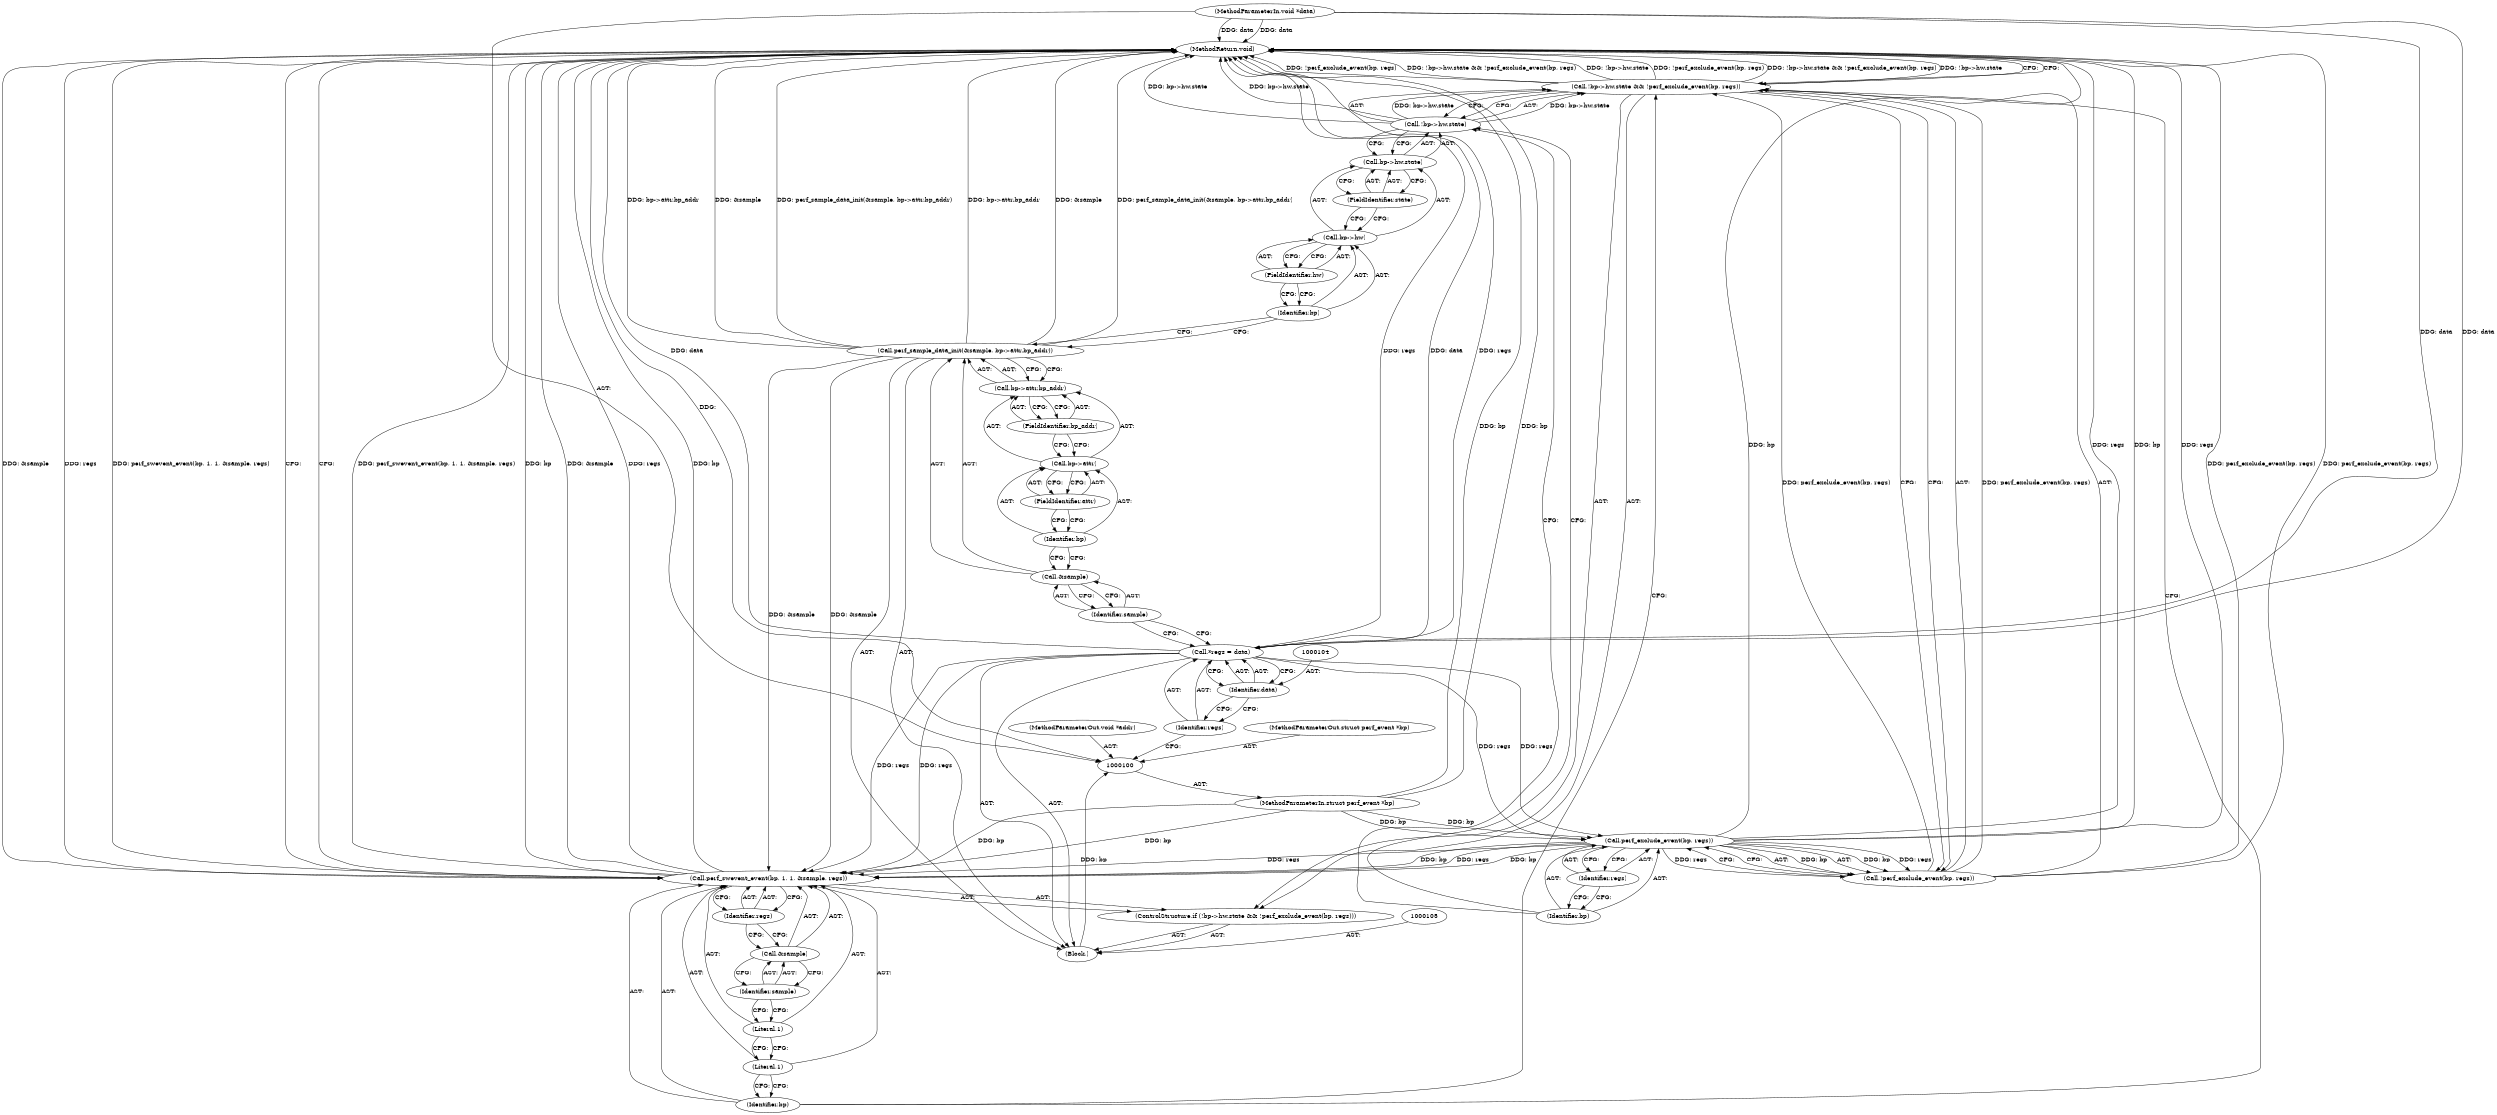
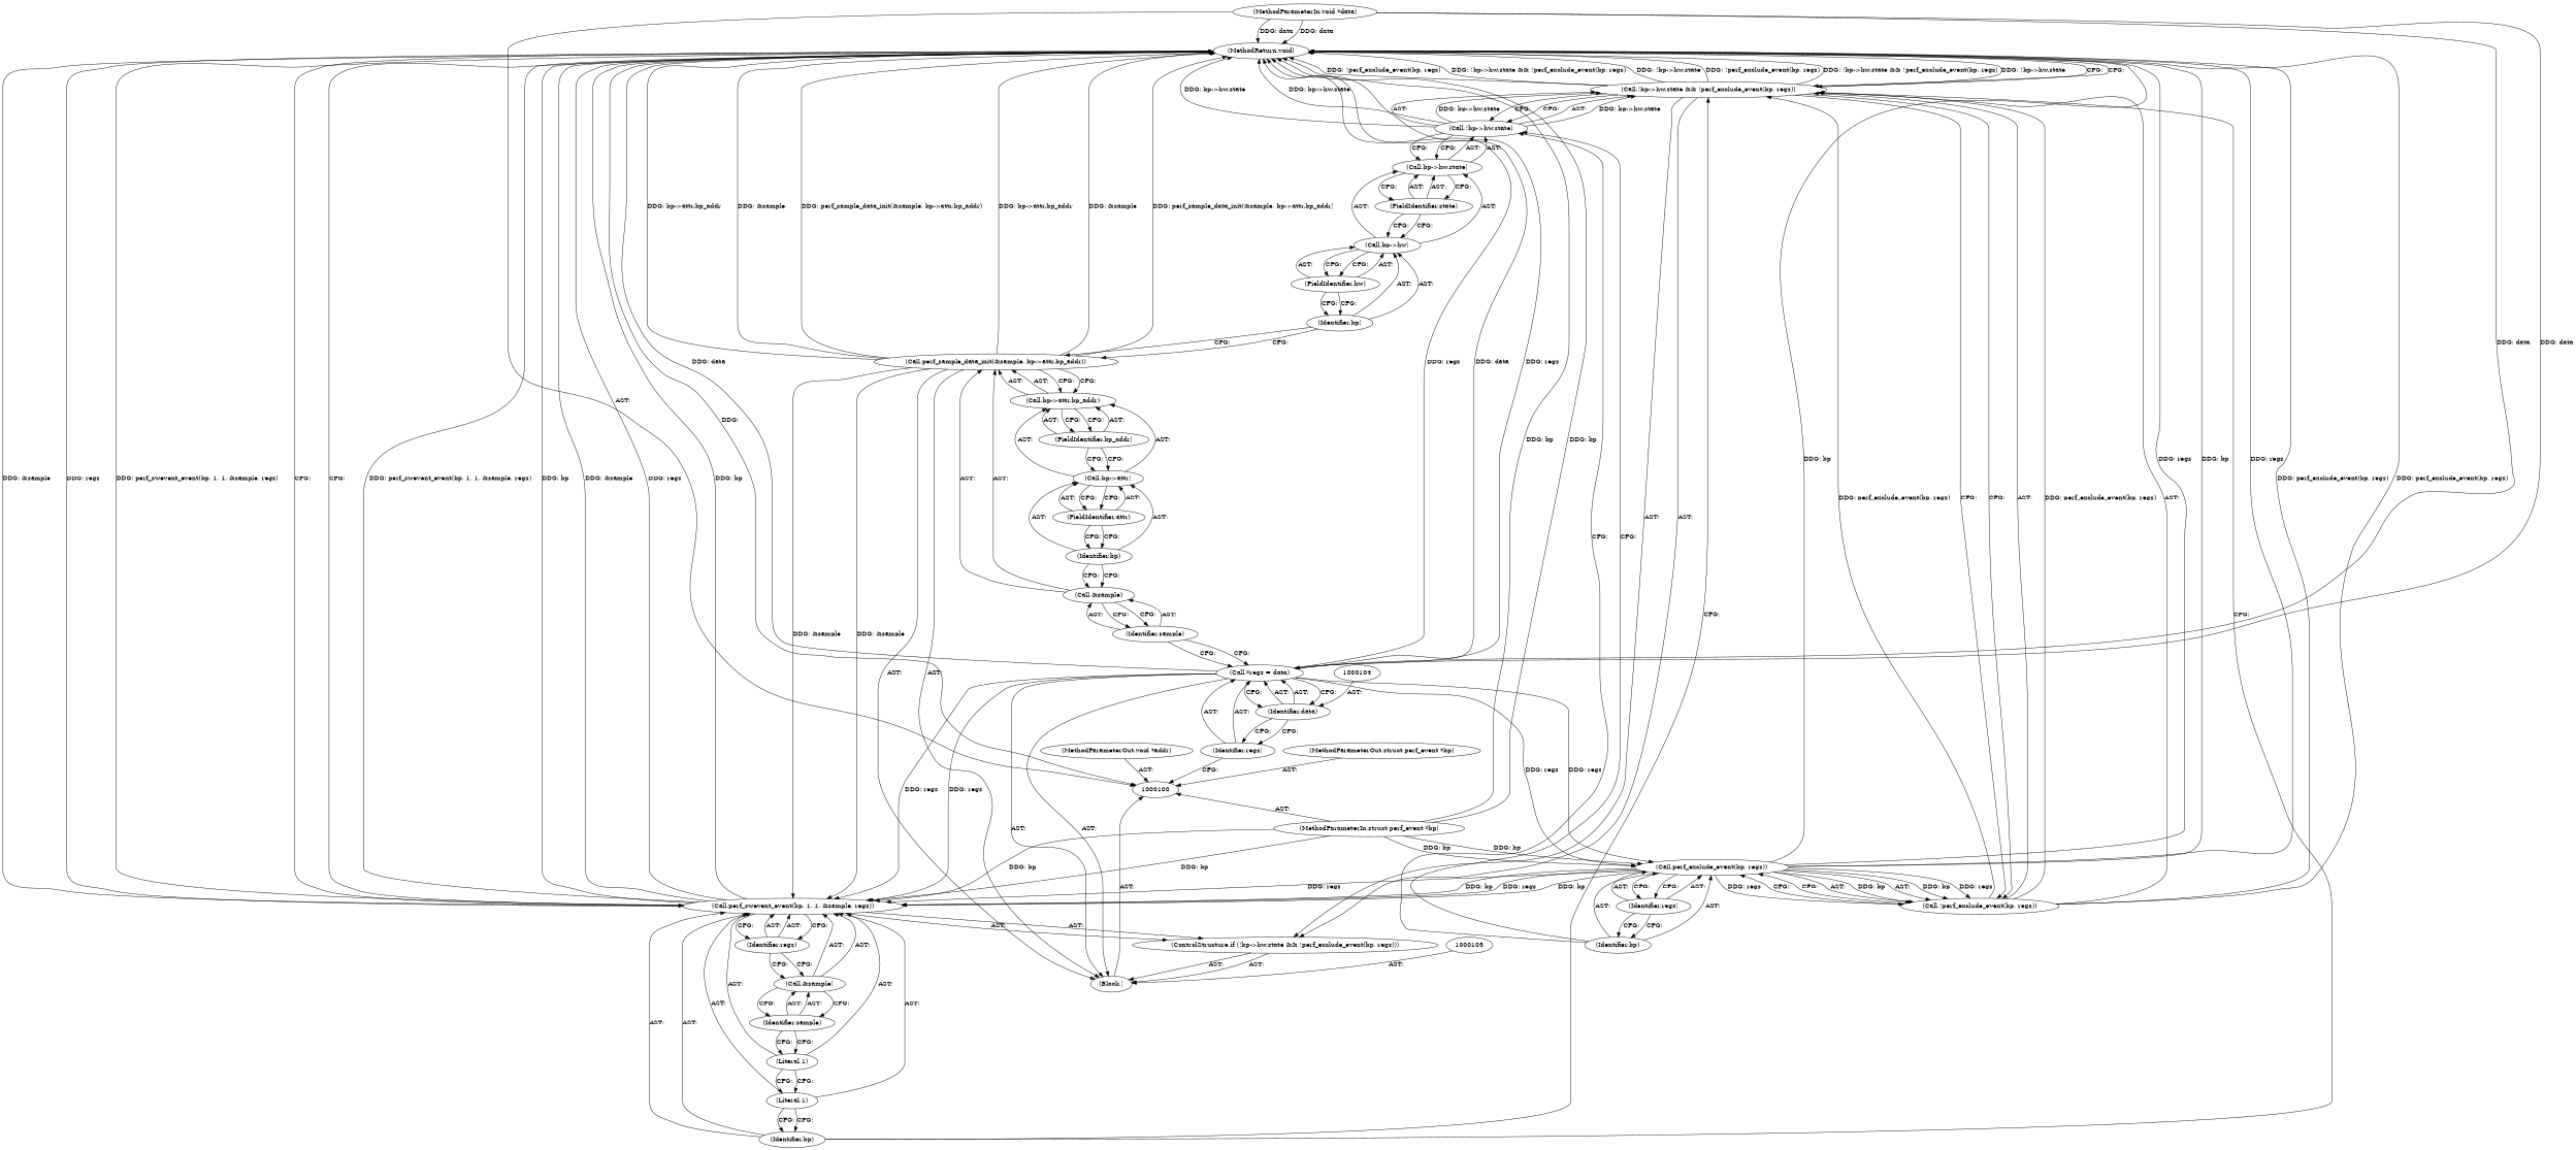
  digraph {
    fontname="DejaVu Serif"
    node [fontname="DejaVu Serif"]
    edge [fontname="DejaVu Serif"]
    n1 [label="(MethodReturn,void)"]
    n2 [label="(Call,!bp->hw.state && !perf_exclude_event(bp, regs))"]
    n3 [label="(Call,perf_swevent_event(bp, 1, 1, &sample, regs))"]
    1000100
    n5 [label="(ControlStructure,if (!bp->hw.state && !perf_exclude_event(bp, regs)))"]
    n6 [label="(Call,!perf_exclude_event(bp, regs))"]
    n7 [label="(Call,!bp->hw.state)"]
    n8 [label="(Identifier,regs)"]
    n9 [label="(MethodParameterIn,struct perf_event *bp)"]
    n10 [label="(Call,perf_exclude_event(bp, regs))"]
    n11 [label="(Identifier,regs)"]
    n12 [label="(MethodParameterOut,struct perf_event *bp)"]
    n13 [label="(MethodParameterIn,void *data)"]
    n14 [label="(Call,*regs = data)"]
    n15 [label="(Block,)"]
    n16 [label="(Identifier,data)"]
    n17 [label="(MethodParameterOut,void *addr)"]
    n18 [label="(Identifier,regs)"]
    n19 [label="(Call,perf_sample_data_init(&sample, bp->attr.bp_addr))"]
    n20 [label="(Call,bp->attr.bp_addr)"]
    n21 [label="(FieldIdentifier,bp_addr)"]
    n22 [label="(Call,&sample)"]
    n23 [label="(Identifier,sample)"]
    n24 [label="(Call,bp->attr)"]
    n25 [label="(FieldIdentifier,attr)"]
    n26 [label="(Identifier,bp)"]
    n27 [label="(FieldIdentifier,hw)"]
    n28 [label="(Call,bp->hw)"]
    n29 [label="(Identifier,bp)"]
    n30 [label="(Call,bp->hw.state)"]
    n31 [label="(FieldIdentifier,state)"]
    n32 [label="(Identifier,bp)"]
    n33 [label="(Call,&sample)"]
    n34 [label="(Identifier,bp)"]
    n35 [label="(Literal,1)"]
    n36 [label="(Literal,1)"]
    n37 [label="(Identifier,sample)"]
    1000104
    1000105
    n1 -> n2 [label="CFG: "]
    n1 -> n2 [label="CFG: "]
    n1 -> n3 [label="CFG: "]
    n1 -> n3 [label="CFG: "]
    n1 -> 1000100 [label="DDG: "]
    n2 -> n1 [label="DDG: !perf_exclude_event(bp, regs)"]
    n2 -> n1 [label="DDG: !bp->hw.state && !perf_exclude_event(bp, regs)"]
    n2 -> n1 [label="DDG: !bp->hw.state"]
    n2 -> n1 [label="DDG: !perf_exclude_event(bp, regs)"]
    n2 -> n1 [label="DDG: !bp->hw.state && !perf_exclude_event(bp, regs)"]
    n2 -> n1 [label="DDG: !bp->hw.state"]
    n2 -> n5 [label="AST: "]
    n2 -> n5 [label="AST: "]
    n2 -> n6 [label="CFG: "]
    n2 -> n6 [label="CFG: "]
    n2 -> n7 [label="CFG: "]
    n2 -> n7 [label="CFG: "]
    n3 -> n1 [label="DDG: perf_swevent_event(bp, 1, 1, &sample, regs)"]
    n3 -> n1 [label="DDG: bp"]
    n3 -> n1 [label="DDG: &sample"]
    n3 -> n1 [label="DDG: regs"]
    n3 -> n1 [label="DDG: perf_swevent_event(bp, 1, 1, &sample, regs)"]
    n3 -> n1 [label="DDG: bp"]
    n3 -> n1 [label="DDG: &sample"]
    n3 -> n1 [label="DDG: regs"]
    n3 -> n5 [label="AST: "]
    n3 -> n5 [label="AST: "]
    n3 -> n8 [label="CFG: "]
    n3 -> n8 [label="CFG: "]
    n5 -> n15 [label="AST: "]
    n5 -> n15 [label="AST: "]
    n6 -> n1 [label="DDG: perf_exclude_event(bp, regs)"]
    n6 -> n1 [label="DDG: perf_exclude_event(bp, regs)"]
    n6 -> n2 [label="AST: "]
    n6 -> n2 [label="DDG: perf_exclude_event(bp, regs)"]
    n6 -> n2 [label="AST: "]
    n6 -> n2 [label="DDG: perf_exclude_event(bp, regs)"]
    n6 -> n10 [label="CFG: "]
    n6 -> n10 [label="CFG: "]
    n7 -> n1 [label="DDG: bp->hw.state"]
    n7 -> n1 [label="DDG: bp->hw.state"]
    n7 -> n2 [label="AST: "]
    n7 -> n2 [label="DDG: bp->hw.state"]
    n7 -> n2 [label="AST: "]
    n7 -> n2 [label="DDG: bp->hw.state"]
    n7 -> n30 [label="CFG: "]
    n7 -> n30 [label="CFG: "]
    n8 -> n3 [label="AST: "]
    n8 -> n3 [label="AST: "]
    n8 -> n33 [label="CFG: "]
    n8 -> n33 [label="CFG: "]
    n9 -> n1 [label="DDG: bp"]
    n9 -> n1 [label="DDG: bp"]
    n9 -> n3 [label="DDG: bp"]
    n9 -> n3 [label="DDG: bp"]
-   1000100 -> n9 [label="AST: "]
+   n9 -> 1000100 [label="AST: "]
    n9 -> n10 [label="DDG: bp"]
    n9 -> n10 [label="DDG: bp"]
    n10 -> n1 [label="DDG: bp"]
    n10 -> n1 [label="DDG: regs"]
    n10 -> n1 [label="DDG: bp"]
    n10 -> n1 [label="DDG: regs"]
    n10 -> n3 [label="DDG: bp"]
    n10 -> n3 [label="DDG: regs"]
    n10 -> n3 [label="DDG: bp"]
    n10 -> n3 [label="DDG: regs"]
    n10 -> n6 [label="AST: "]
    n10 -> n6 [label="DDG: bp"]
    n10 -> n6 [label="DDG: regs"]
    n10 -> n6 [label="AST: "]
    n10 -> n6 [label="DDG: bp"]
    n10 -> n6 [label="DDG: regs"]
    n10 -> n11 [label="CFG: "]
    n10 -> n11 [label="CFG: "]
    n11 -> n10 [label="AST: "]
    n11 -> n10 [label="AST: "]
    n11 -> n32 [label="CFG: "]
    n11 -> n32 [label="CFG: "]
    n12 -> 1000100 [label="AST: "]
    n13 -> n1 [label="DDG: data"]
    n13 -> n1 [label="DDG: data"]
    n13 -> 1000100 [label="AST: "]
    n13 -> n14 [label="DDG: data"]
    n13 -> n14 [label="DDG: data"]
    n14 -> n1 [label="DDG: data"]
    n14 -> n1 [label="DDG: regs"]
    n14 -> n1 [label="DDG: data"]
    n14 -> n1 [label="DDG: regs"]
    n14 -> n3 [label="DDG: regs"]
    n14 -> n3 [label="DDG: regs"]
    n14 -> n10 [label="DDG: regs"]
    n14 -> n10 [label="DDG: regs"]
    n14 -> n15 [label="AST: "]
    n14 -> n15 [label="AST: "]
    n14 -> n16 [label="CFG: "]
    n14 -> n16 [label="CFG: "]
-   n15 -> 1000100 [label="DDG: bp"]
+   n15 -> 1000100 [label="AST: "]
    n16 -> n14 [label="AST: "]
    n16 -> n14 [label="AST: "]
    n16 -> n18 [label="CFG: "]
    n16 -> n18 [label="CFG: "]
    n17 -> 1000100 [label="AST: "]
    n18 -> 1000100 [label="CFG: "]
    n18 -> n14 [label="AST: "]
    n18 -> n14 [label="AST: "]
    n19 -> n1 [label="DDG: bp->attr.bp_addr"]
    n19 -> n1 [label="DDG: &sample"]
    n19 -> n1 [label="DDG: perf_sample_data_init(&sample, bp->attr.bp_addr)"]
    n19 -> n1 [label="DDG: bp->attr.bp_addr"]
    n19 -> n1 [label="DDG: &sample"]
    n19 -> n1 [label="DDG: perf_sample_data_init(&sample, bp->attr.bp_addr)"]
    n19 -> n3 [label="DDG: &sample"]
    n19 -> n3 [label="DDG: &sample"]
    n19 -> n15 [label="AST: "]
    n19 -> n15 [label="AST: "]
    n19 -> n20 [label="CFG: "]
    n19 -> n20 [label="CFG: "]
    n20 -> n19 [label="AST: "]
    n20 -> n19 [label="AST: "]
    n20 -> n21 [label="CFG: "]
    n20 -> n21 [label="CFG: "]
    n21 -> n20 [label="AST: "]
    n21 -> n20 [label="AST: "]
    n21 -> n24 [label="CFG: "]
    n21 -> n24 [label="CFG: "]
    n22 -> n19 [label="AST: "]
    n22 -> n19 [label="AST: "]
    n22 -> n23 [label="CFG: "]
    n22 -> n23 [label="CFG: "]
    n23 -> n14 [label="CFG: "]
    n23 -> n14 [label="CFG: "]
    n23 -> n22 [label="AST: "]
    n23 -> n22 [label="AST: "]
    n24 -> n20 [label="AST: "]
    n24 -> n20 [label="AST: "]
    n24 -> n25 [label="CFG: "]
    n24 -> n25 [label="CFG: "]
    n25 -> n24 [label="AST: "]
    n25 -> n24 [label="AST: "]
    n25 -> n26 [label="CFG: "]
    n25 -> n26 [label="CFG: "]
    n26 -> n22 [label="CFG: "]
    n26 -> n22 [label="CFG: "]
    n26 -> n24 [label="AST: "]
    n26 -> n24 [label="AST: "]
    n27 -> n28 [label="AST: "]
    n27 -> n28 [label="AST: "]
    n27 -> n29 [label="CFG: "]
    n27 -> n29 [label="CFG: "]
    n28 -> n27 [label="CFG: "]
    n28 -> n27 [label="CFG: "]
    n28 -> n30 [label="AST: "]
    n28 -> n30 [label="AST: "]
    n29 -> n19 [label="CFG: "]
    n29 -> n19 [label="CFG: "]
    n29 -> n28 [label="AST: "]
    n29 -> n28 [label="AST: "]
    n30 -> n7 [label="AST: "]
    n30 -> n7 [label="AST: "]
    n30 -> n31 [label="CFG: "]
    n30 -> n31 [label="CFG: "]
    n31 -> n28 [label="CFG: "]
    n31 -> n28 [label="CFG: "]
    n31 -> n30 [label="AST: "]
    n31 -> n30 [label="AST: "]
    n32 -> n7 [label="CFG: "]
    n32 -> n7 [label="CFG: "]
    n32 -> n10 [label="AST: "]
    n32 -> n10 [label="AST: "]
    n33 -> n3 [label="AST: "]
    n33 -> n3 [label="AST: "]
    n33 -> n37 [label="CFG: "]
    n33 -> n37 [label="CFG: "]
    n34 -> n2 [label="CFG: "]
    n34 -> n2 [label="CFG: "]
    n34 -> n3 [label="AST: "]
    n34 -> n3 [label="AST: "]
    n35 -> n3 [label="AST: "]
    n35 -> n3 [label="AST: "]
    n35 -> n34 [label="CFG: "]
    n35 -> n34 [label="CFG: "]
    n36 -> n3 [label="AST: "]
    n36 -> n3 [label="AST: "]
    n36 -> n35 [label="CFG: "]
    n36 -> n35 [label="CFG: "]
    n37 -> n33 [label="AST: "]
    n37 -> n33 [label="AST: "]
    n37 -> n36 [label="CFG: "]
    n37 -> n36 [label="CFG: "]
    1000104 -> n16 [label="AST: "]
    1000105 -> n15 [label="AST: "]
  }
